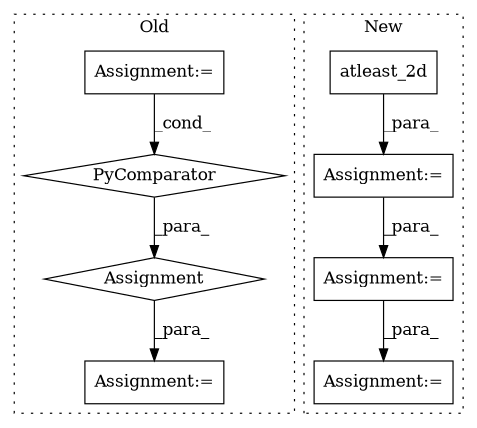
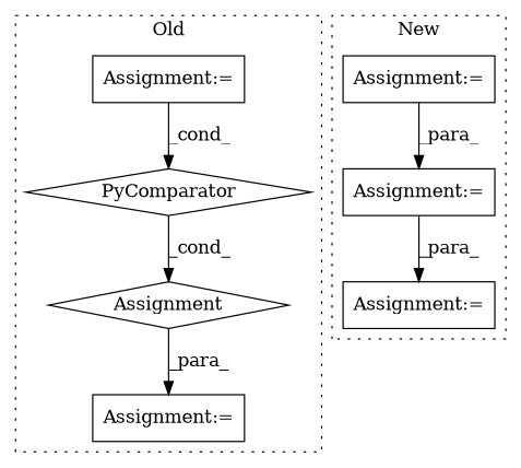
  digraph {
    node [a=7 l=44 s=891 shape=box]
    n1 [a=113 label=PyComparator shape=diamond]
    n2 [l=18 label="Assignment:=" s=764]
    n3 [label="Assignment:="]
    n4 [a=109 l=161 label=Assignment s=782 shape=diamond]
-   n5 [a=32 l="11,1" label=atleast_2d s="1158,1175"]
    n6 [l="57,2" label="Assignment:=" s="1400,1479"]
    n7 [l=1 label="Assignment:=" s=1282]
    n8 [l=1 label="Assignment:=" s=1151]
    subgraph cluster_1 {
      label=Old
      style=dotted
      n1
      n2
      n3
      n4
    }
    subgraph cluster_2 {
      label=New
      style=dotted
-     n5
      n6
      n7
      n8
    }
-   n1 -> n4 [label=_para_]
+   n1 -> n4 [label=_cond_]
    n3 -> n1 [label=_cond_]
    n4 -> n2 [label=_para_]
-   n5 -> n8 [label=_para_]
    n7 -> n6 [label=_para_]
    n8 -> n7 [label=_para_]
  }
